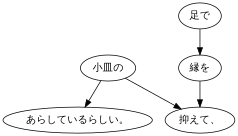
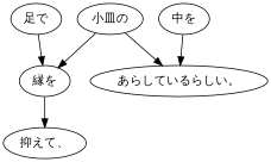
  digraph {
    fontname="DejaVu Sans"
    node [fontname="DejaVu Sans"]
    edge [fontname="DejaVu Sans"]
    n1 [label="小皿の"]
    n2 [label="縁を"]
    n3 [label="あらしているらしい。"]
    n4 [label="抑えて、"]
    n5 [label="足で"]
-   n1 -> n4
+   n6 [label="中を"]
+   n1 -> n2
    n1 -> n3
    n2 -> n4
    n5 -> n2
+   n6 -> n3
  }
